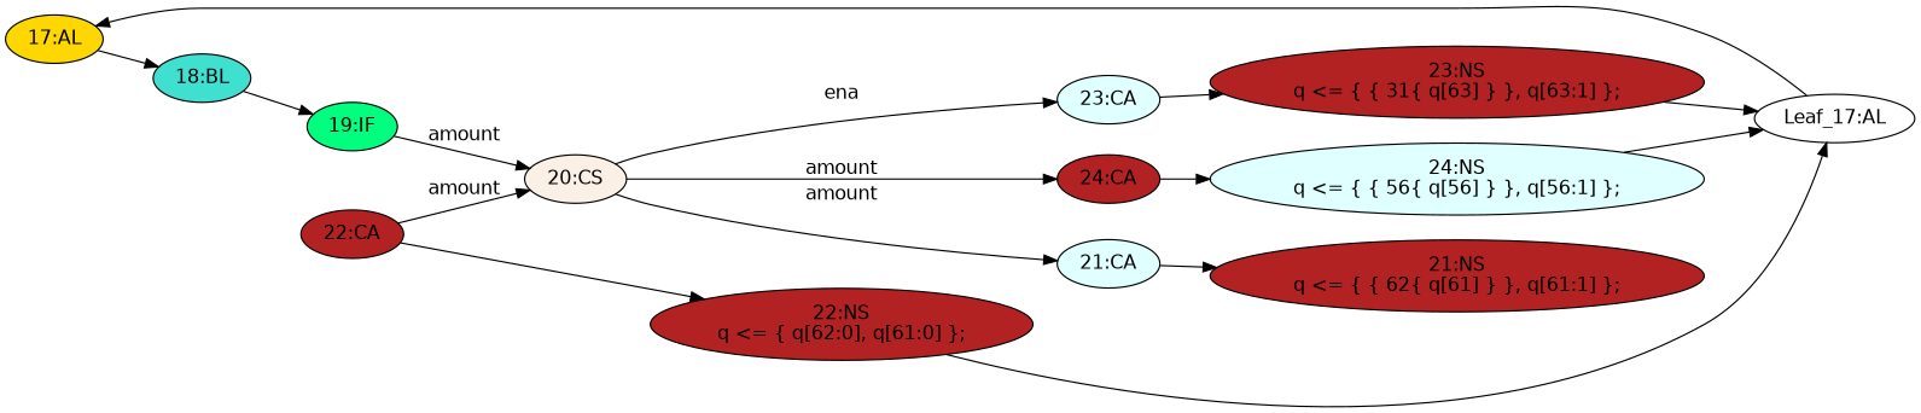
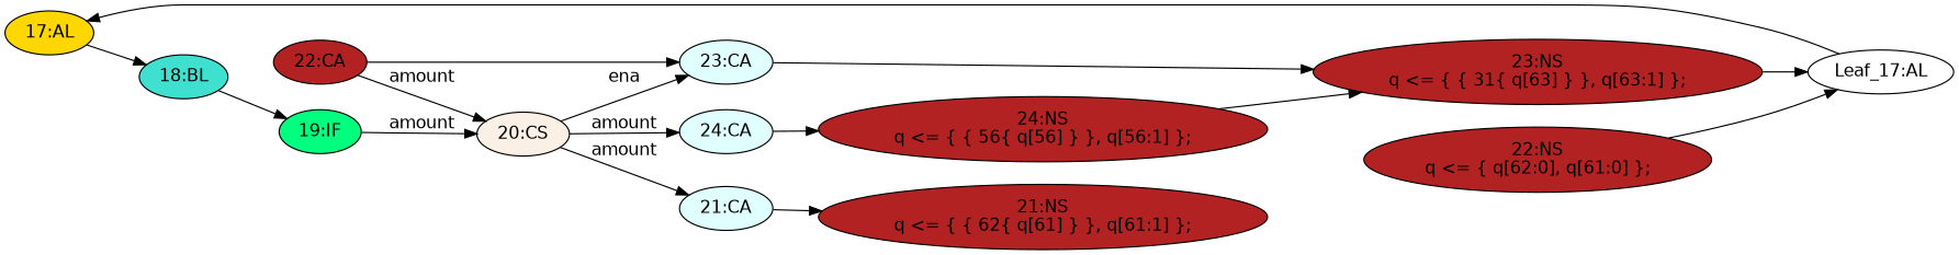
  strict digraph {
    fontname="DejaVu Sans"
    rankdir=LR
    node [fillcolor=firebrick fontname="DejaVu Sans" statements="[]" style=filled typ=Case]
    edge [cond="[]" fontname="DejaVu Sans" lineno=None]
    n1 [ast="<pyverilog.vparser.ast.Always object at 0x7efd07b371d0>" clk_sens=True fillcolor=gold label="17:AL" sens="['clk']" typ=Always use_var="['q', 'ena', 'amount']"]
    n2 [ast="<pyverilog.vparser.ast.Block object at 0x7efd07bb50d0>" fillcolor=turquoise label="18:BL" typ=Block]
    n3 [ast="<pyverilog.vparser.ast.IfStatement object at 0x7efd07b37090>" fillcolor=springgreen label="19:IF" typ=IfStatement]
    n4 [ast="<pyverilog.vparser.ast.CaseStatement object at 0x7efd07b46150>" fillcolor=linen label="20:CS" typ=CaseStatement]
-   n5 [ast="<pyverilog.vparser.ast.Case object at 0x7efd093a8ad0>" label="24:CA"]
-   n6 [ast="<pyverilog.vparser.ast.NonblockingSubstitution object at 0x7efd07798890>" fillcolor=lightcyan label="24:NS\nq <= { { 56{ q[56] } }, q[56:1] };" statements="[<pyverilog.vparser.ast.NonblockingSubstitution object at 0x7efd07798890>]" typ=NonblockingSubstitution]
+   n5 [ast="<pyverilog.vparser.ast.Case object at 0x7efd093a8ad0>" fillcolor=lightcyan label="24:CA"]
+   n6 [ast="<pyverilog.vparser.ast.NonblockingSubstitution object at 0x7efd07798890>" label="24:NS\nq <= { { 56{ q[56] } }, q[56:1] };" statements="[<pyverilog.vparser.ast.NonblockingSubstitution object at 0x7efd07798890>]" typ=NonblockingSubstitution]
    n7 [def_var="['q']" label="Leaf_17:AL" fillcolor="" statements="" style="" typ=""]
    n8 [ast="<pyverilog.vparser.ast.NonblockingSubstitution object at 0x7efd07baad10>" label="23:NS\nq <= { { 31{ q[63] } }, q[63:1] };" statements="[<pyverilog.vparser.ast.NonblockingSubstitution object at 0x7efd07baad10>]" typ=NonblockingSubstitution]
    n9 [ast="<pyverilog.vparser.ast.Case object at 0x7efd07b23890>" fillcolor=lightcyan label="21:CA"]
    n10 [ast="<pyverilog.vparser.ast.Case object at 0x7efd07b26550>" fillcolor=lightcyan label="23:CA"]
    n11 [ast="<pyverilog.vparser.ast.NonblockingSubstitution object at 0x7efd07b31150>" label="21:NS\nq <= { { 62{ q[61] } }, q[61:1] };" statements="[<pyverilog.vparser.ast.NonblockingSubstitution object at 0x7efd07b31150>]" typ=NonblockingSubstitution]
    n12 [ast="<pyverilog.vparser.ast.Case object at 0x7efd07b3d4d0>" label="22:CA"]
    n13 [ast="<pyverilog.vparser.ast.NonblockingSubstitution object at 0x7efd07b26290>" label="22:NS\nq <= { q[62:0], q[61:0] };" statements="[<pyverilog.vparser.ast.NonblockingSubstitution object at 0x7efd07b26290>]" typ=NonblockingSubstitution]
    n1 -> n2
    n2 -> n3
    n3 -> n4 [cond="['ena']" label=amount lineno=19]
    n4 -> n5 [cond="['amount']" label=amount lineno=20]
    n4 -> n9 [cond="['amount']" label=amount lineno=20]
    n4 -> n10 [cond="['amount']" label=ena lineno=20]
    n5 -> n6
-   n6 -> n7
+   n6 -> n8
    n7 -> n1 [cond="" lineno=""]
    n8 -> n7
    n9 -> n11
    n10 -> n8
    n12 -> n4 [cond="['amount']" label=amount lineno=20]
-   n12 -> n13
+   n12 -> n10
    n13 -> n7
  }
